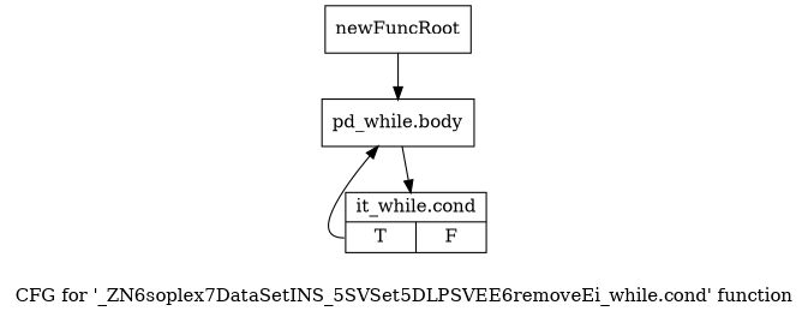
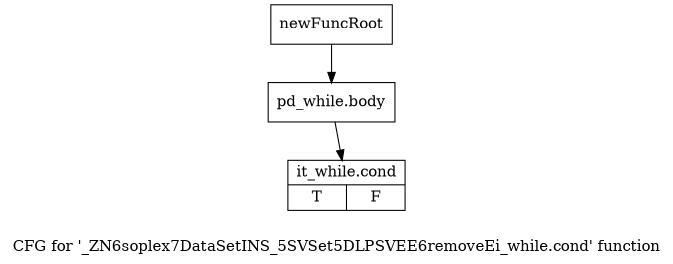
  digraph {
    label="CFG for '_ZN6soplex7DataSetINS_5SVSet5DLPSVEE6removeEi_while.cond' function"
    node [shape=record]
    n1 [label="{newFuncRoot}"]
    n2 [label="{pd_while.body}"]
    n3 [label="{it_while.cond|{<s0>T|<s1>F}}"]
    n1 -> n2
    n2 -> n3
-   n3 -> n2 [tailport=s0]
  }
